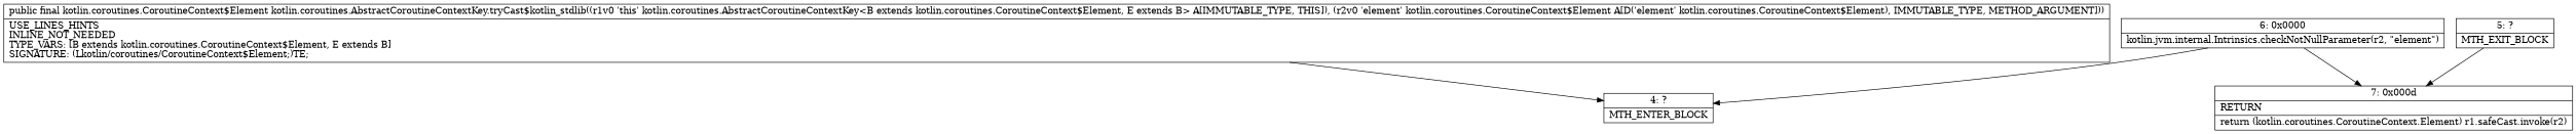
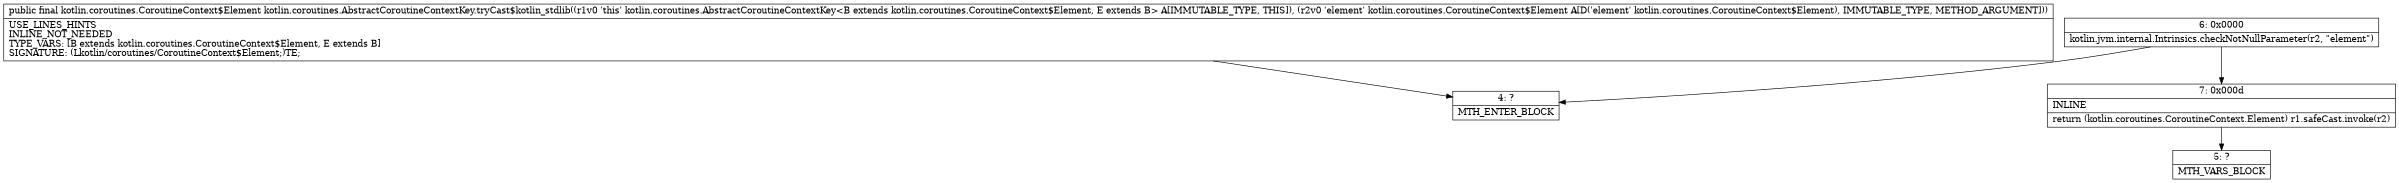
  digraph {
    node [shape=record]
    n1 [label="{4\:\ ?|MTH_ENTER_BLOCK\l}"]
    n2 [label="{6\:\ 0x0000|kotlin.jvm.internal.Intrinsics.checkNotNullParameter(r2, \"element\")\l}"]
-   n3 [label="{7\:\ 0x000d|RETURN\l|return (kotlin.coroutines.CoroutineContext.Element) r1.safeCast.invoke(r2)\l}"]
-   n4 [label="{5\:\ ?|MTH_EXIT_BLOCK\l}"]
+   n3 [label="{7\:\ 0x000d|INLINE\l|return (kotlin.coroutines.CoroutineContext.Element) r1.safeCast.invoke(r2)\l}"]
+   n4 [label="{5\:\ ?|MTH_VARS_BLOCK\l}"]
    n5 [label="{public final kotlin.coroutines.CoroutineContext$Element kotlin.coroutines.AbstractCoroutineContextKey.tryCast$kotlin_stdlib((r1v0 'this' kotlin.coroutines.AbstractCoroutineContextKey\<B extends kotlin.coroutines.CoroutineContext$Element, E extends B\> A[IMMUTABLE_TYPE, THIS]), (r2v0 'element' kotlin.coroutines.CoroutineContext$Element A[D('element' kotlin.coroutines.CoroutineContext$Element), IMMUTABLE_TYPE, METHOD_ARGUMENT]))  | USE_LINES_HINTS\lINLINE_NOT_NEEDED\lTYPE_VARS: [B extends kotlin.coroutines.CoroutineContext$Element, E extends B]\lSIGNATURE: (Lkotlin\/coroutines\/CoroutineContext$Element;)TE;\l}"]
    n2 -> n1
    n2 -> n3
-   n4 -> n3
+   n3 -> n4
    n5 -> n1
  }
